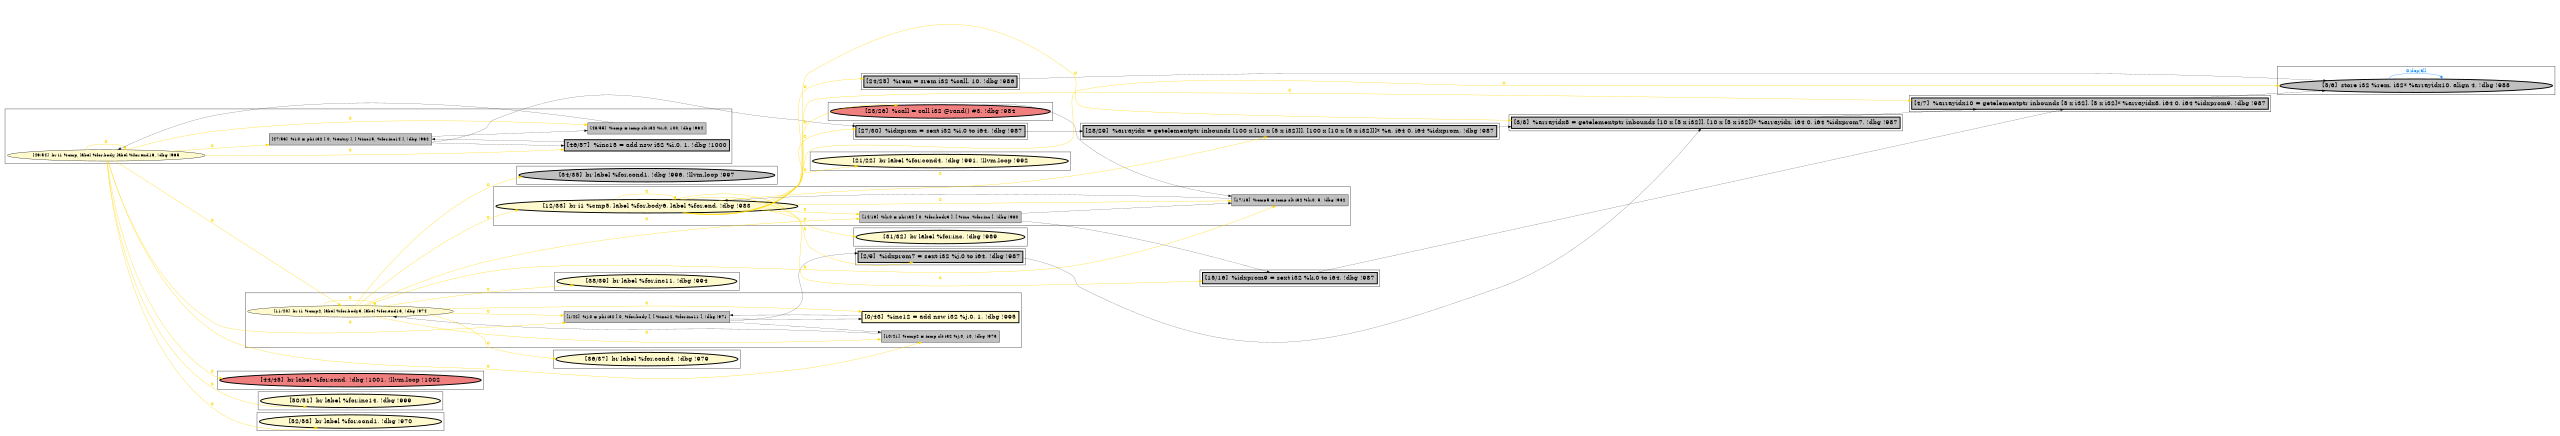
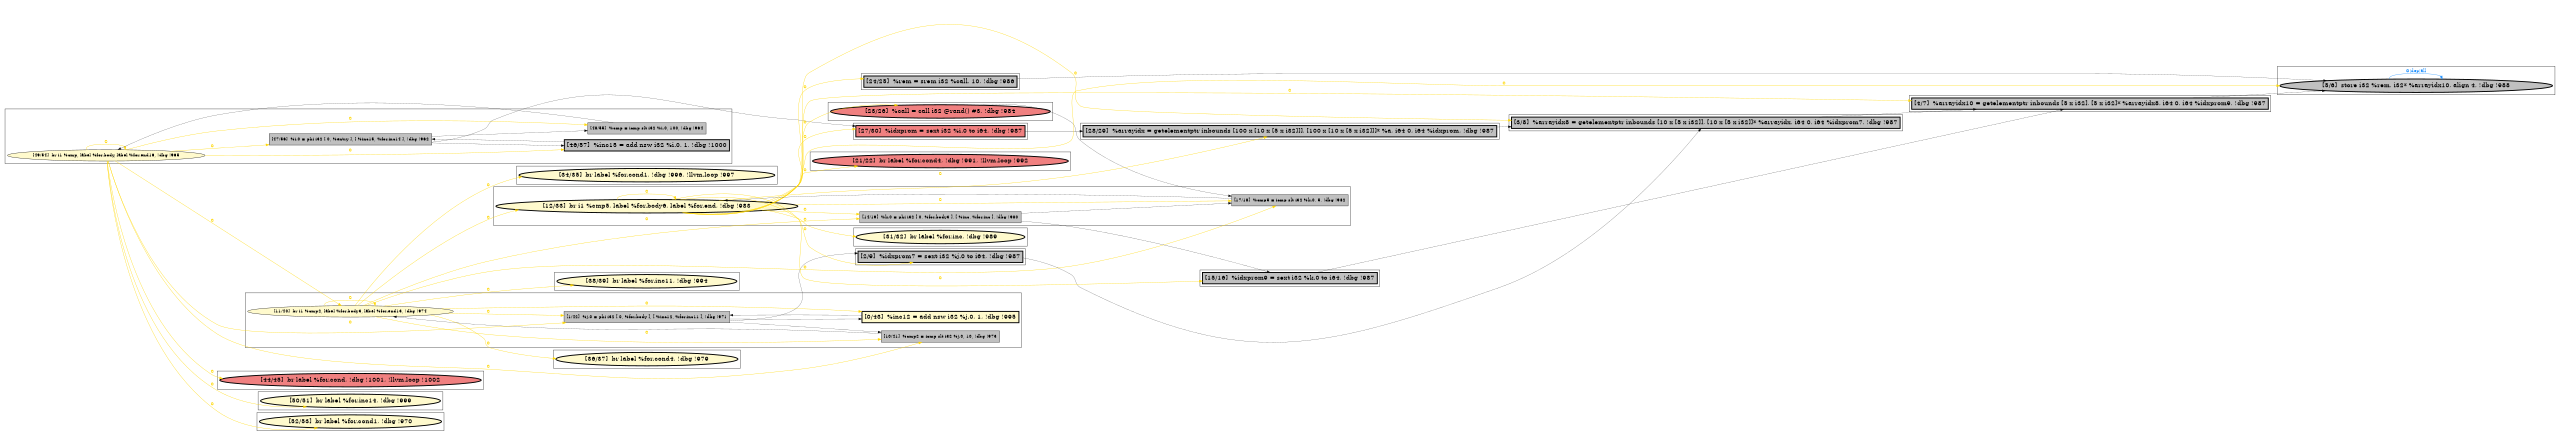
  digraph {
    fontname="DejaVu Serif"
    rankdir=LR
    node [fillcolor=grey fontname="DejaVu Serif" fontsize=20 penwidth=3.0 shape=rectangle style=filled]
    edge [color=gold fontcolor=gold fontname="DejaVu Serif" penwidth=1.0 style=solid]
    n1 [label="[28/29]  %arrayidx = getelementptr inbounds [100 x [10 x [5 x i32]]], [100 x [10 x [5 x i32]]]* %a, i64 0, i64 %idxprom, !dbg !987"]
    n2 [fillcolor=lemonchiffon label="[31/32]  br label %for.inc, !dbg !989" shape=ellipse]
-   n3 [label="[27/30]  %idxprom = sext i32 %i.0 to i64, !dbg !987"]
+   n3 [fillcolor=lightcoral label="[27/30]  %idxprom = sext i32 %i.0 to i64, !dbg !987"]
    n4 [fillcolor=lemonchiffon label="[11/40]  br i1 %cmp2, label %for.body3, label %for.end13, !dbg !974" shape=ellipse fontsize="" penwidth=""]
    n5 [label="[10/41]  %cmp2 = icmp slt i32 %j.0, 10, !dbg !973" fontsize="" penwidth=""]
    n6 [label="[1/42]  %j.0 = phi i32 [ 0, %for.body ], [ %inc12, %for.inc11 ], !dbg !971" fontsize="" penwidth=""]
    n7 [fillcolor=lemonchiffon label="[0/43]  %inc12 = add nsw i32 %j.0, 1, !dbg !995"]
    n8 [label="[15/16]  %idxprom9 = sext i32 %k.0 to i64, !dbg !987"]
    n9 [label="[2/9]  %idxprom7 = sext i32 %j.0 to i64, !dbg !987"]
    n10 [label="[3/8]  %arrayidx8 = getelementptr inbounds [10 x [5 x i32]], [10 x [5 x i32]]* %arrayidx, i64 0, i64 %idxprom7, !dbg !987"]
    n11 [label="[24/25]  %rem = srem i32 %call, 10, !dbg !986"]
    n12 [fillcolor=lemonchiffon label="[38/39]  br label %for.inc11, !dbg !994" shape=ellipse]
    n13 [label="[4/7]  %arrayidx10 = getelementptr inbounds [5 x i32], [5 x i32]* %arrayidx8, i64 0, i64 %idxprom9, !dbg !987"]
    n14 [fillcolor=lightcoral label="[23/26]  %call = call i32 @rand() #3, !dbg !984" shape=ellipse]
    n15 [fillcolor=lemonchiffon label="[49/54]  br i1 %cmp, label %for.body, label %for.end16, !dbg !965" shape=ellipse fontsize="" penwidth=""]
    n16 [label="[47/56]  %i.0 = phi i32 [ 0, %entry ], [ %inc15, %for.inc14 ], !dbg !962" fontsize="" penwidth=""]
    n17 [label="[46/57]  %inc15 = add nsw i32 %i.0, 1, !dbg !1000"]
    n18 [label="[48/55]  %cmp = icmp slt i32 %i.0, 100, !dbg !964" fontsize="" penwidth=""]
    n19 [label="[5/6]  store i32 %rem, i32* %arrayidx10, align 4, !dbg !988" shape=ellipse]
    n20 [fillcolor=lightcoral label="[44/45]  br label %for.cond, !dbg !1001, !llvm.loop !1002" shape=ellipse]
    n21 [fillcolor=lemonchiffon label="[36/37]  br label %for.cond4, !dbg !979" shape=ellipse]
-   n22 [fillcolor=lemonchiffon label="[21/22]  br label %for.cond4, !dbg !991, !llvm.loop !992" shape=ellipse]
+   n22 [fillcolor=lightcoral label="[21/22]  br label %for.cond4, !dbg !991, !llvm.loop !992" shape=ellipse]
    n23 [fillcolor=lemonchiffon label="[50/51]  br label %for.inc14, !dbg !999" shape=ellipse]
    n24 [fillcolor=lemonchiffon label="[52/53]  br label %for.cond1, !dbg !970" shape=ellipse]
-   n25 [label="[34/35]  br label %for.cond1, !dbg !996, !llvm.loop !997" shape=ellipse]
+   n25 [fillcolor=lemonchiffon label="[34/35]  br label %for.cond1, !dbg !996, !llvm.loop !997" shape=ellipse]
    n26 [fillcolor=lemonchiffon label="[12/33]  br i1 %cmp5, label %for.body6, label %for.end, !dbg !983" shape=ellipse]
    n27 [label="[17/18]  %cmp5 = icmp slt i32 %k.0, 5, !dbg !982" fontsize="" penwidth=""]
    n28 [label="[14/19]  %k.0 = phi i32 [ 0, %for.body3 ], [ %inc, %for.inc ], !dbg !980" fontsize="" penwidth=""]
    subgraph cluster_1 {
      n1
    }
    subgraph cluster_2 {
      n2
    }
    subgraph cluster_3 {
      n3
    }
    subgraph cluster_4 {
      n4
      n5
      n6
      n7
    }
    subgraph cluster_5 {
      n8
    }
    subgraph cluster_6 {
      n9
    }
    subgraph cluster_7 {
      n10
    }
    subgraph cluster_8 {
      n11
    }
    subgraph cluster_9 {
      n12
    }
    subgraph cluster_10 {
      n13
    }
    subgraph cluster_11 {
      n14
    }
    subgraph cluster_12 {
      n15
      n16
      n17
      n18
    }
    subgraph cluster_13 {
      n19
    }
    subgraph cluster_14 {
      n20
    }
    subgraph cluster_15 {
      n21
    }
    subgraph cluster_16 {
      n22
    }
    subgraph cluster_17 {
      n23
    }
    subgraph cluster_18 {
      n24
    }
    subgraph cluster_19 {
      n25
    }
    subgraph cluster_20 {
      n26
      n27
      n28
    }
    n1 -> n10 [color=black fontcolor=black penwidth=0.5]
    n3 -> n1 [color=black fontcolor=black penwidth=0.5]
    n4 -> n4 [label=C]
    n4 -> n5 [label=C]
    n4 -> n6 [label=C]
    n4 -> n7 [label=C]
    n4 -> n12 [label=C]
    n4 -> n21 [label=C]
    n4 -> n25 [label=C]
    n4 -> n26 [label=C]
    n4 -> n27 [label=C]
    n4 -> n28 [label=C]
    n5 -> n4 [color=black fontcolor=black penwidth=0.5]
    n6 -> n5 [color=black fontcolor=black penwidth=0.5]
    n6 -> n7 [color=black fontcolor=black penwidth=0.5]
    n6 -> n9 [color=black fontcolor=black penwidth=0.5]
    n7 -> n6 [color=black fontcolor=black penwidth=0.5]
    n8 -> n13 [color=black fontcolor=black penwidth=0.5]
    n9 -> n10 [color=black fontcolor=black penwidth=0.5]
    n10 -> n13 [color=black fontcolor=black penwidth=0.5]
    n11 -> n19 [color=black fontcolor=black penwidth=0.5]
    n13 -> n19 [color=black fontcolor=black penwidth=0.5]
    n14 -> n27 [color=black fontcolor=black penwidth=0.5]
    n15 -> n4 [label=C]
    n15 -> n5 [label=C]
    n15 -> n6 [label=C]
    n15 -> n15 [label=C]
    n15 -> n16 [label=C]
    n15 -> n17 [label=C]
    n15 -> n18 [label=C]
    n15 -> n20 [label=C]
    n15 -> n23 [label=C]
    n15 -> n24 [label=C]
    n16 -> n3 [color=black fontcolor=black penwidth=0.5]
    n16 -> n17 [color=black fontcolor=black penwidth=0.5]
    n16 -> n18 [color=black fontcolor=black penwidth=0.5]
    n17 -> n16 [color=black fontcolor=black penwidth=0.5]
    n18 -> n15 [color=black fontcolor=black penwidth=0.5]
    n19 -> n19 [color=dodgerblue fontcolor=dodgerblue label="O|dep|all"]
    n26 -> n1 [label=C]
    n26 -> n2 [label=C]
    n26 -> n3 [label=C]
    n26 -> n8 [label=C]
    n26 -> n9 [label=C]
    n26 -> n10 [label=C]
    n26 -> n11 [label=C]
    n26 -> n13 [label=C]
    n26 -> n14 [label=C]
    n26 -> n19 [label=C]
    n26 -> n22 [label=C]
    n26 -> n26 [label=C]
    n26 -> n27 [label=C]
    n26 -> n28 [label=C]
    n27 -> n26 [color=black fontcolor=black penwidth=0.5]
    n28 -> n8 [color=black fontcolor=black penwidth=0.5]
    n28 -> n27 [color=black fontcolor=black penwidth=0.5]
  }
